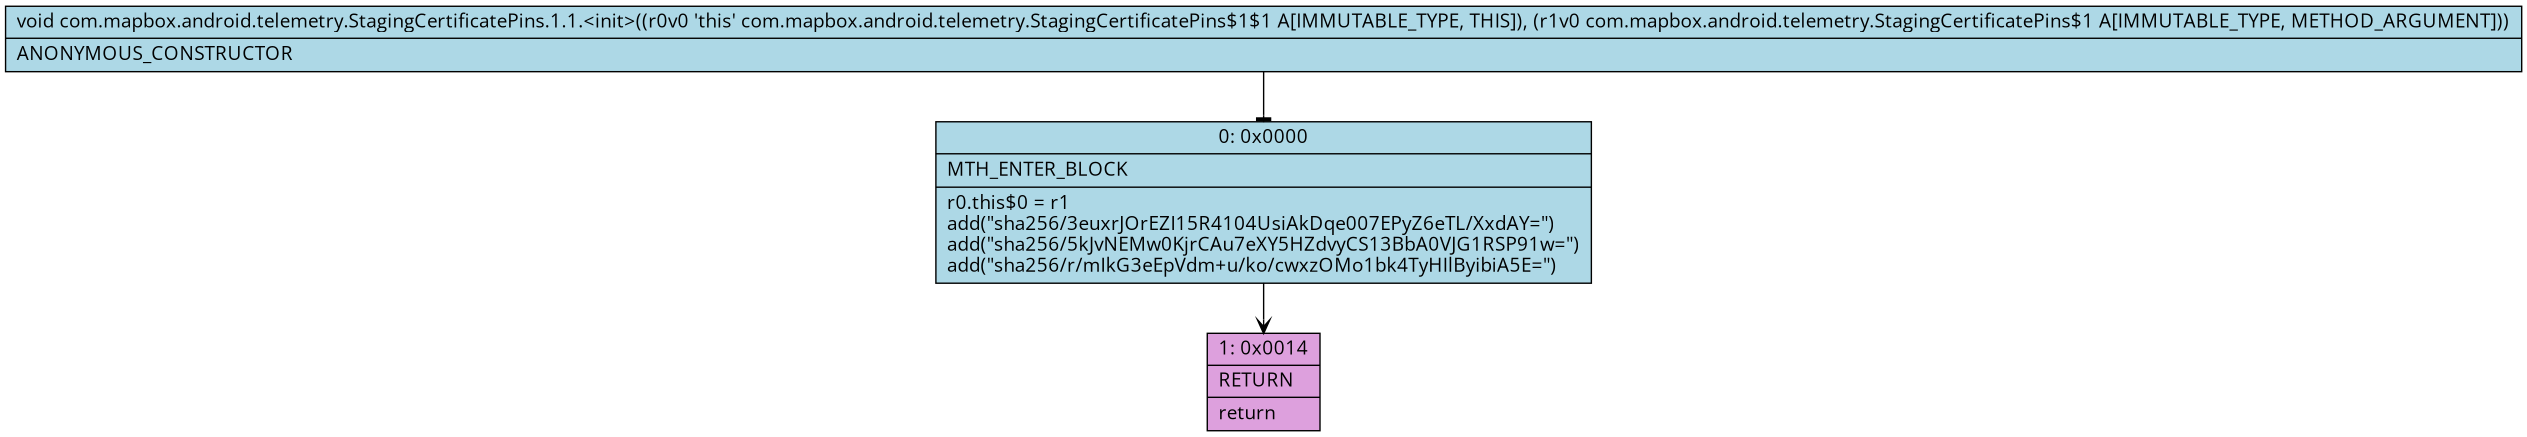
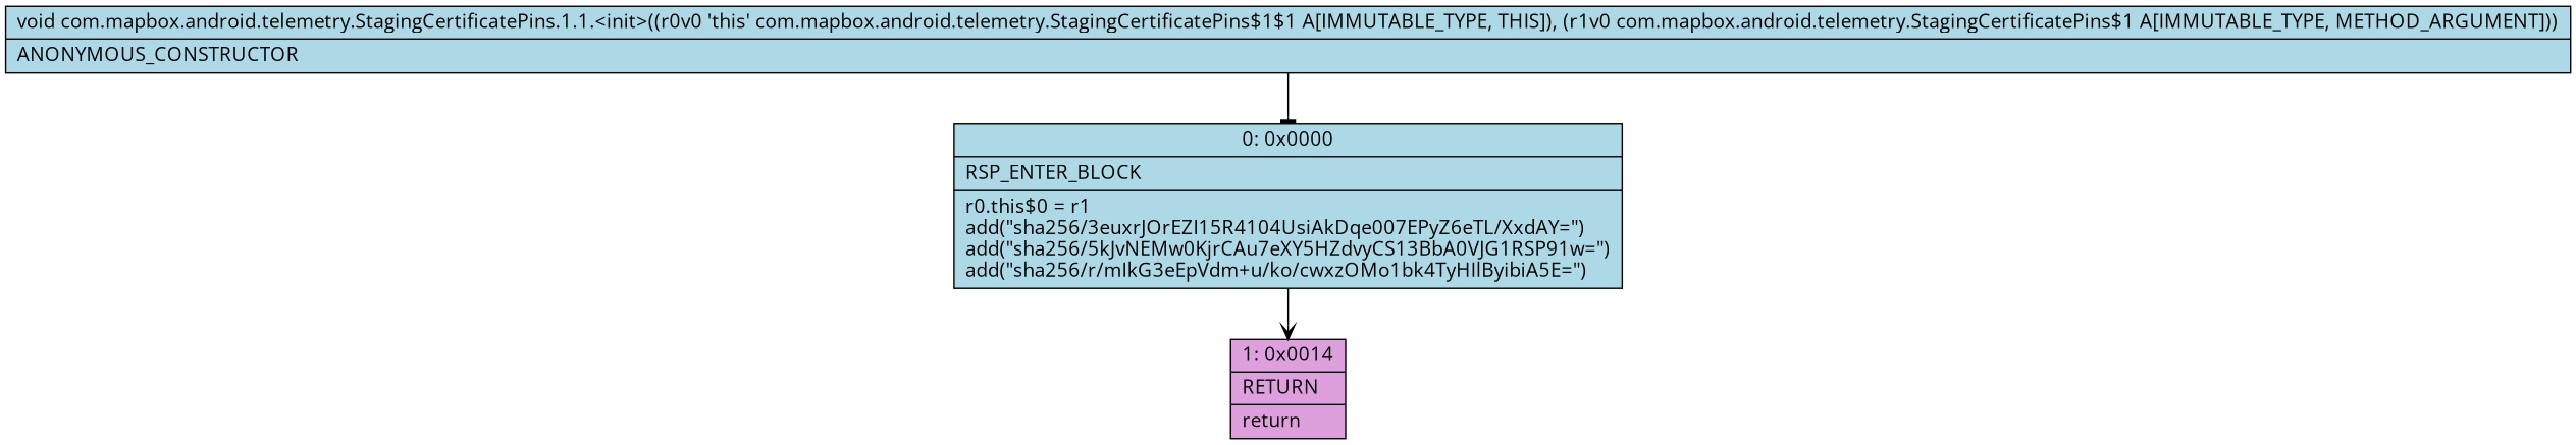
  digraph {
    fontname="Open Sans"
    node [shape=record style=filled fillcolor=lightblue fontname="Open Sans"]
    edge [fontname="Open Sans"]
-   n1 [label="{0\:\ 0x0000|MTH_ENTER_BLOCK\l|r0.this$0 = r1\ladd(\"sha256\/3euxrJOrEZI15R4104UsiAkDqe007EPyZ6eTL\/XxdAY=\")\ladd(\"sha256\/5kJvNEMw0KjrCAu7eXY5HZdvyCS13BbA0VJG1RSP91w=\")\ladd(\"sha256\/r\/mIkG3eEpVdm+u\/ko\/cwxzOMo1bk4TyHIlByibiA5E=\")\l}"]
+   n1 [label="{0\:\ 0x0000|RSP_ENTER_BLOCK\l|r0.this$0 = r1\ladd(\"sha256\/3euxrJOrEZI15R4104UsiAkDqe007EPyZ6eTL\/XxdAY=\")\ladd(\"sha256\/5kJvNEMw0KjrCAu7eXY5HZdvyCS13BbA0VJG1RSP91w=\")\ladd(\"sha256\/r\/mIkG3eEpVdm+u\/ko\/cwxzOMo1bk4TyHIlByibiA5E=\")\l}"]
    n2 [label="{1\:\ 0x0014|RETURN\l|return\l}" fillcolor=plum]
    n3 [label="{void com.mapbox.android.telemetry.StagingCertificatePins.1.1.\<init\>((r0v0 'this' com.mapbox.android.telemetry.StagingCertificatePins$1$1 A[IMMUTABLE_TYPE, THIS]), (r1v0 com.mapbox.android.telemetry.StagingCertificatePins$1 A[IMMUTABLE_TYPE, METHOD_ARGUMENT]))  | ANONYMOUS_CONSTRUCTOR\l}"]
    n1 -> n2 [arrowhead=vee]
    n3 -> n1 [arrowhead=tee]
  }
